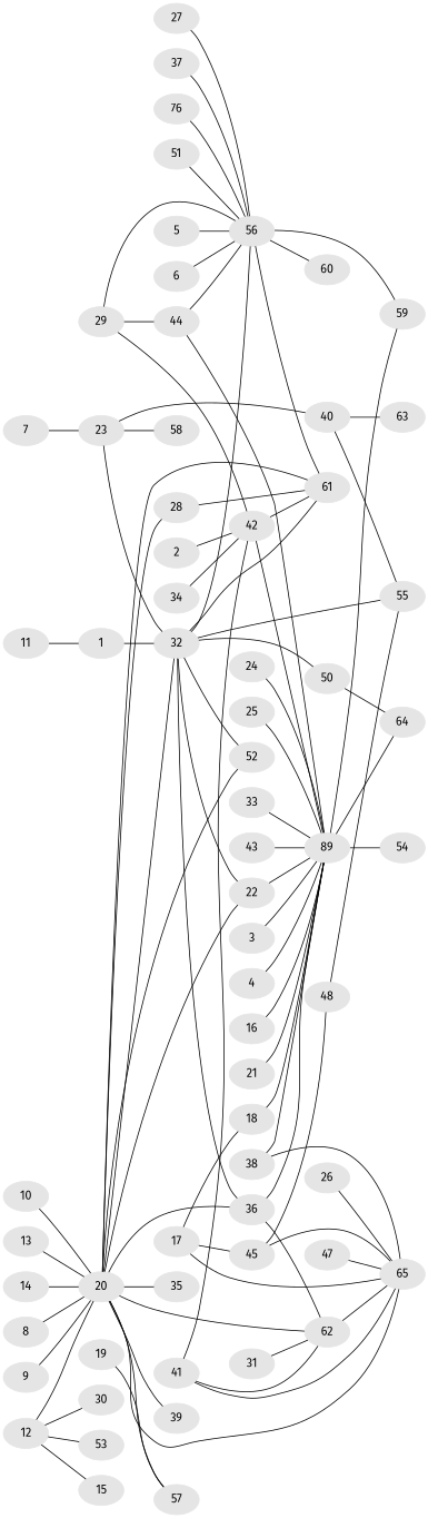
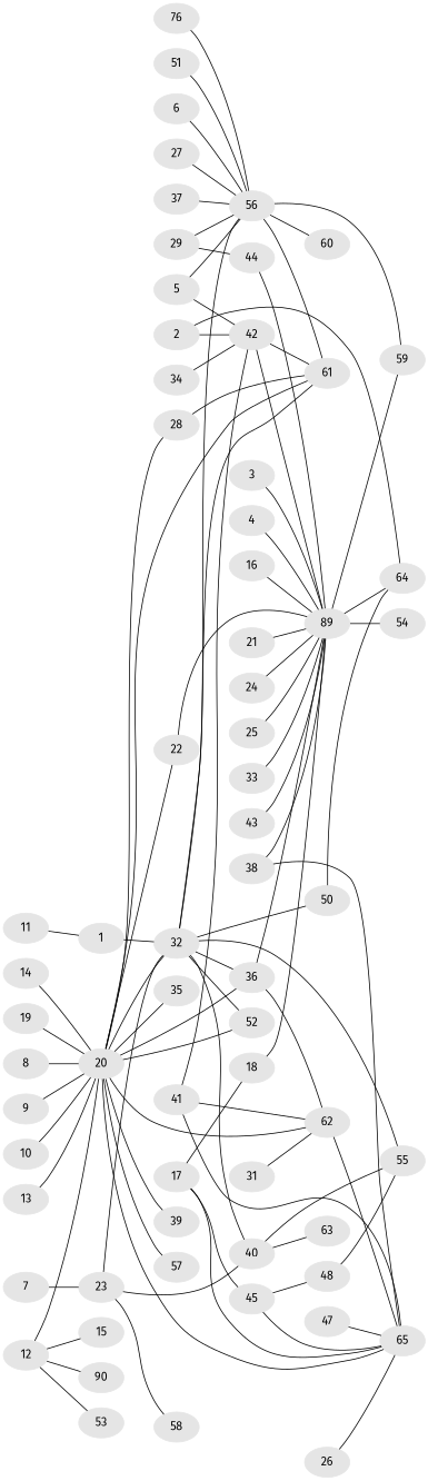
  graph {
    fontname="Fira Sans"
    rankdir=LR
    node [color=gray90 fontname="Fira Sans" style=filled]
    edge [fontname="Fira Sans" weight=1.0]
    1
    32
    56
    36
    52
    61
    40
    50
    55
    2
    42
    64
    n13 [label=89]
    3
    54
    59
    4
    5
    60
    6
    7
    23
    58
    8
    20
    65
    22
    28
    35
    39
    57
    62
    9
    10
    11
    12
    15
-   30
+   30 [label=90]
    53
    13
    14
    16
    17
    18
    45
    48
    19
    21
    63
    24
    25
    26
    27
    29
    44
    31
    33
    34
    37
    38
    41
    43
    n63 [label=76]
    47
    51
    1 -- 32
    32 -- 56
    32 -- 36
    32 -- 52
    32 -- 61
-   32 -- 22
+   32 -- 40
    32 -- 50
    32 -- 55
    56 -- 61
    56 -- 59
    56 -- 60
    36 -- n13
    36 -- 62
    40 -- 55
    40 -- 63
    50 -- 64
    2 -- 42
+   2 -- 64
    42 -- 61
    42 -- n13
    n13 -- 64
    n13 -- 54 [weight=2.0]
    n13 -- 59
    3 -- n13
    4 -- n13
    5 -- 56
    6 -- 56
    7 -- 23
    23 -- 32
    23 -- 40
    23 -- 58
    8 -- 20
    20 -- 32
    20 -- 36 [weight=2.0]
    20 -- 52
    20 -- 61
    20 -- 65
    20 -- 22
    20 -- 28
    20 -- 35
    20 -- 39
    20 -- 57 [weight=2.0]
    20 -- 62 [weight=2.0]
    22 -- n13
    28 -- 61
    62 -- 65
    9 -- 20
    10 -- 20
    11 -- 1
    12 -- 20
    12 -- 15
    12 -- 30
    12 -- 53
    13 -- 20
    14 -- 20
    16 -- n13
    17 -- 65
    17 -- 18
    17 -- 45
    18 -- n13
    45 -- 65
    45 -- 48
    48 -- 55
-   19 -- 57
+   19 -- 20
    21 -- n13
    24 -- n13
    25 -- n13
    26 -- 65
    27 -- 56
    29 -- 56
-   29 -- 42
+   5 -- 42
    29 -- 44
-   44 -- 56
    44 -- n13 [weight=2.0]
    31 -- 62
    33 -- n13
    34 -- 42
    37 -- 56
    38 -- n13
    38 -- 65
    41 -- 42
    41 -- 65
    41 -- 62
    43 -- n13
    n63 -- 56
    47 -- 65
    51 -- 56
  }
